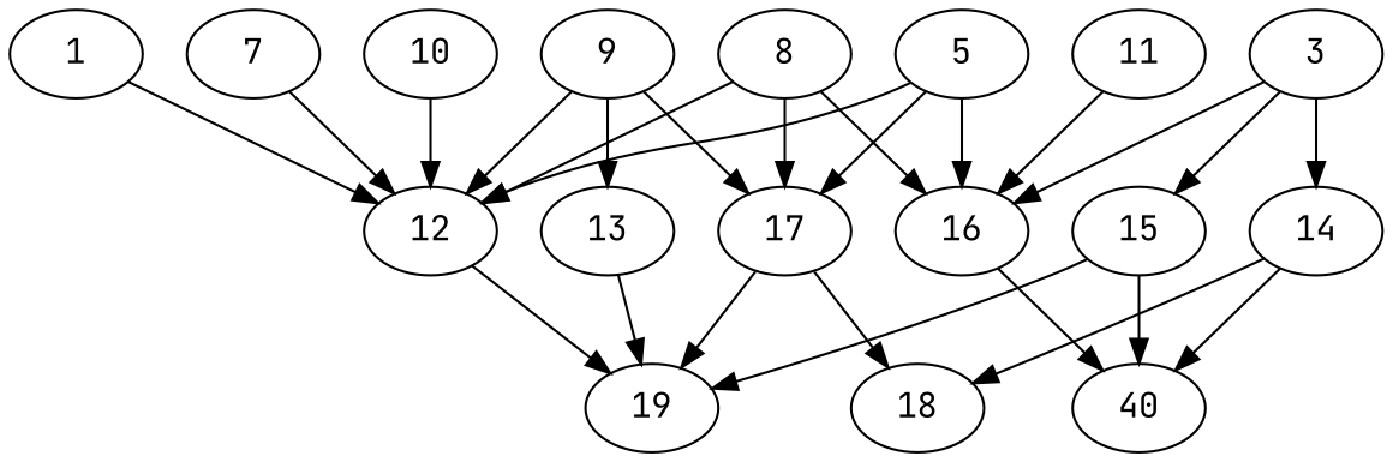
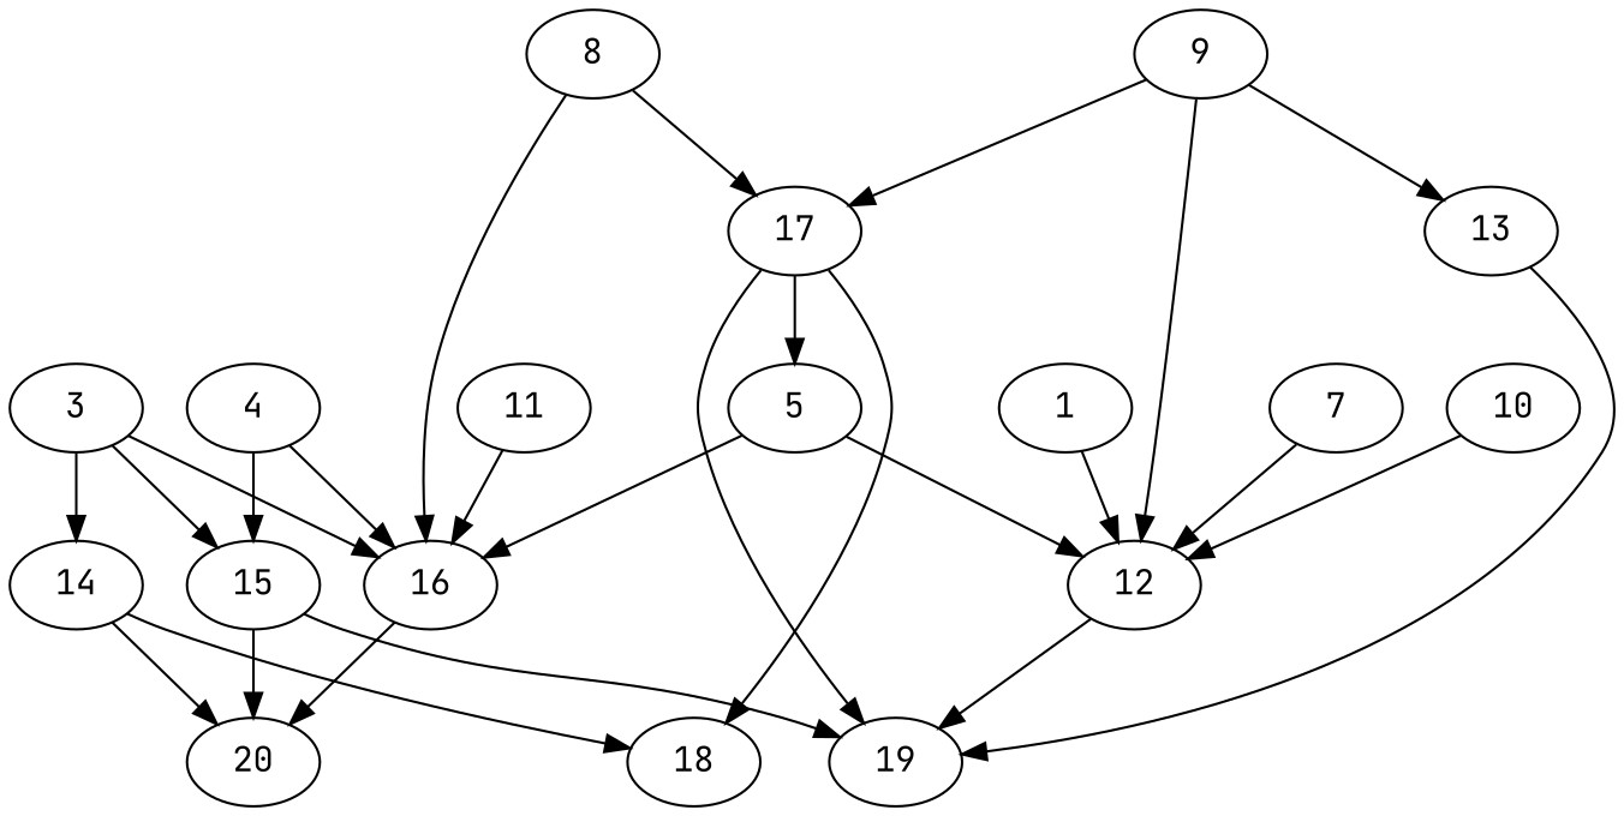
  digraph {
    fontname="JetBrains Mono"
    node [alpha=0.14 fontname="JetBrains Mono"]
    edge [fontname="JetBrains Mono"]
    1 [alpha=0.19 expect_size=52251648]
    12 [alpha=0.09 expect_size=48348160]
    19 [expect_size=31444992]
    14 [alpha=0.06 expect_size=43596800]
    18 [alpha=0.06 expect_size=30969856]
-   20 [alpha=0.20 expect_size=16355328 label=40]
+   20 [alpha=0.20 expect_size=16355328]
    3 [alpha=0.12 expect_size=22717440]
    15 [alpha=0.03 expect_size=16270336]
    16 [alpha=0.12 expect_size=15609856]
    17 [alpha=0.10 expect_size=51335168]
+   4 [alpha=0.08 expect_size=11827200]
    5 [alpha=0.20 expect_size=23936000]
    7 [alpha=0.11 expect_size=13899776]
    8 [alpha=0.00 expect_size=50472960]
    9 [expect_size=35391488]
    13 [alpha=0.10 expect_size=15071232]
    10 [alpha=0.01 expect_size=28173312]
    11 [alpha=0.07 expect_size=51322880]
    1 -> 12
    12 -> 19
    14 -> 18
    14 -> 20
    3 -> 14
    3 -> 15
    3 -> 16
    15 -> 19
    15 -> 20
    16 -> 20
    17 -> 19
    17 -> 18
+   4 -> 15
+   4 -> 16
    5 -> 12
    5 -> 16
-   5 -> 17
+   17 -> 5
    7 -> 12
-   8 -> 12
    8 -> 16
    8 -> 17
    9 -> 12
    9 -> 17
    9 -> 13
    13 -> 19
    10 -> 12
    11 -> 16
  }
